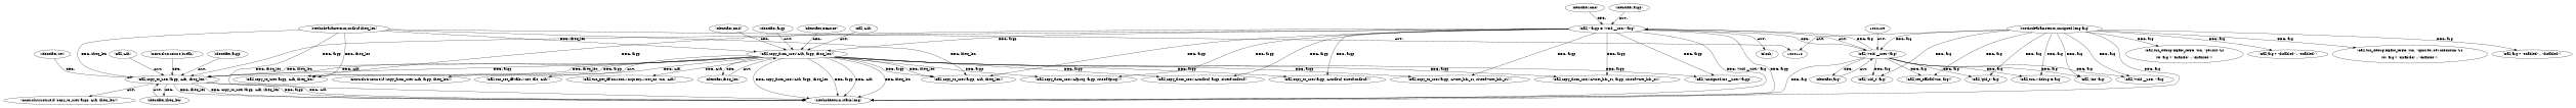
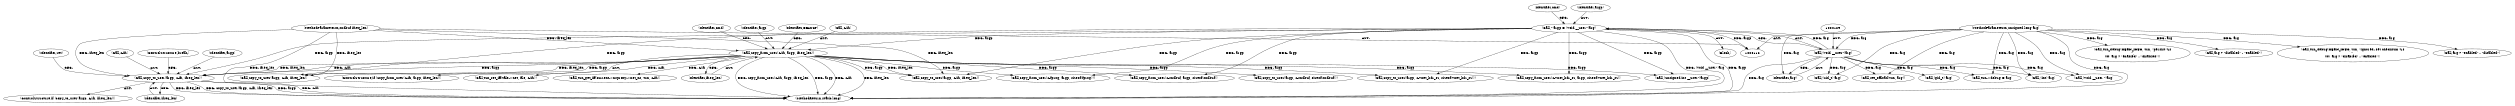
  digraph {
    n1 [label="(Call,copy_to_user(argp, &ifr, ifreq_len))"]
    n2 [label="(Identifier,ifreq_len)"]
    n3 [label="(ControlStructure,if (copy_to_user(argp, &ifr, ifreq_len)))"]
    n4 [label="(MethodReturn,static long)"]
    n5 [label="(Call,copy_from_user(&ifr, argp, ifreq_len))"]
    n6 [label="(Call,copy_from_user(&vnet_hdr_sz, argp, sizeof(vnet_hdr_sz)))"]
    n7 [label="(Call,copy_from_user(&fprog, argp, sizeof(fprog)))"]
    n8 [label="(ControlStructure,if (copy_from_user(&ifr, argp, ifreq_len)))"]
    n9 [label="(Call,copy_to_user(argp, &sndbuf, sizeof(sndbuf)))"]
    n10 [label="(Call,copy_to_user(argp, &vnet_hdr_sz, sizeof(vnet_hdr_sz)))"]
    n11 [label="(Call,tun_set_iff(tfile->net, file, &ifr))"]
    n12 [label="(Call,tun_get_iff(current->nsproxy->net_ns, tun, &ifr))"]
    n13 [label="(Call,(unsigned int __user*)argp)"]
    n14 [label="(Call,copy_to_user(argp, &ifr, ifreq_len))"]
    n15 [label="(Call,copy_from_user(&sndbuf, argp, sizeof(sndbuf)))"]
    n16 [label="(Call,copy_to_user(argp, &ifr, ifreq_len))"]
    n17 [label="(Identifier,ifreq_len)"]
    n18 [label="(Call,* argp = (void __user*)arg)"]
    n19 [label="(Call,(void __user*)arg)"]
    n20 [label="(Block,)"]
    n21 [label="(Call,(gid_t) arg)"]
    n22 [label="(Call,(void __user *)arg)"]
    n23 [label="(Call,(int) arg)"]
    n24 [label="(Call,(uid_t) arg)"]
    n25 [label="(Identifier,arg)"]
    n26 [label="(Call,tun->debug = arg)"]
    n27 [label="(Call,set_offload(tun, arg))"]
    n28 [label="(MethodParameterIn,unsigned long arg)"]
    n29 [label="(Call,tun_debug(KERN_INFO, tun, \"persist %s\n\",\n\t\t\t  arg ? \"enabled\" : \"disabled\"))"]
    n30 [label="(Call,arg ? \"disabled\" : \"enabled\")"]
    n31 [label="(Call,tun_debug(KERN_INFO, tun, \"ignored: set checksum %s\n\",\n\t\t\t  arg ? \"disabled\" : \"enabled\"))"]
    n32 [label="(Call,arg ? \"enabled\" : \"disabled\")"]
    1000112
    n34 [label="(MethodParameterIn,sndbuf ifreq_len)"]
    n35 [label="(Identifier,cmd)"]
    n36 [label="(Identifier,argp)"]
    n37 [label="(Identifier,argp)"]
    n38 [label="(Identifier,ret)"]
    n39 [label="(Identifier,cmd)"]
    n40 [label="(Identifier,argp)"]
    n41 [label="(Identifier,EFAULT)"]
    n42 [label="(Call,&ifr)"]
    n43 [label="(Call,&ifr)"]
    n44 [label="(ControlStructure,break;)"]
    1000129
    n1 -> n2 [label="CFG: "]
    n1 -> n3 [label="AST: "]
    n1 -> n4 [label="DDG: &ifr"]
    n1 -> n4 [label="DDG: ifreq_len"]
    n1 -> n4 [label="DDG: copy_to_user(argp, &ifr, ifreq_len)"]
    n1 -> n4 [label="DDG: argp"]
    n2 -> n1 [label="AST: "]
    n5 -> n1 [label="DDG: argp"]
    n5 -> n1 [label="DDG: &ifr"]
    n5 -> n1 [label="DDG: ifreq_len"]
    n5 -> n4 [label="DDG: argp"]
    n5 -> n4 [label="DDG: ifreq_len"]
    n5 -> n4 [label="DDG: copy_from_user(&ifr, argp, ifreq_len)"]
    n5 -> n4 [label="DDG: &ifr"]
    n5 -> n6 [label="DDG: argp"]
    n5 -> n7 [label="DDG: argp"]
    n5 -> n8 [label="AST: "]
    n5 -> n9 [label="DDG: argp"]
    n5 -> n10 [label="DDG: argp"]
    n5 -> n11 [label="DDG: &ifr"]
    n5 -> n12 [label="DDG: &ifr"]
    n5 -> n13 [label="DDG: argp"]
    n5 -> n14 [label="DDG: argp"]
    n5 -> n14 [label="DDG: ifreq_len"]
    n5 -> n15 [label="DDG: argp"]
    n5 -> n16 [label="DDG: argp"]
    n5 -> n16 [label="DDG: ifreq_len"]
    n5 -> n17 [label="CFG: "]
    n17 -> n5 [label="AST: "]
    n18 -> n1 [label="DDG: argp"]
    n18 -> n4 [label="DDG: argp"]
    n18 -> n4 [label="DDG: (void __user*)arg"]
    n18 -> n5 [label="DDG: argp"]
    n18 -> n6 [label="DDG: argp"]
    n18 -> n7 [label="DDG: argp"]
-   n18 -> n9 [label="DDG: argp"]
+   n18 -> 1000112 [label="DDG: argp"]
    n18 -> n10 [label="DDG: argp"]
    n18 -> n13 [label="DDG: argp"]
    n18 -> n14 [label="DDG: argp"]
    n18 -> n15 [label="DDG: argp"]
    n18 -> n16 [label="DDG: argp"]
    n18 -> n19 [label="CFG: "]
    n18 -> n20 [label="AST: "]
    n19 -> n4 [label="DDG: arg"]
    n19 -> n18 [label="AST: "]
    n19 -> n18 [label="DDG: arg"]
    n19 -> n21 [label="DDG: arg"]
    n19 -> n22 [label="DDG: arg"]
    n19 -> n23 [label="DDG: arg"]
    n19 -> n24 [label="DDG: arg"]
    n19 -> n25 [label="CFG: "]
    n19 -> n26 [label="DDG: arg"]
    n19 -> n27 [label="DDG: arg"]
    n25 -> n19 [label="AST: "]
    n28 -> n4 [label="DDG: arg"]
    n28 -> n19 [label="DDG: arg"]
-   n28 -> n21 [label="DDG: arg"]
+   n28 -> n25 [label="DDG: arg"]
    n28 -> n22 [label="DDG: arg"]
    n28 -> n23 [label="DDG: arg"]
    n28 -> n24 [label="DDG: arg"]
    n28 -> n26 [label="DDG: arg"]
    n28 -> n27 [label="DDG: arg"]
    n28 -> n29 [label="DDG: arg"]
    n28 -> n30 [label="DDG: arg"]
    n28 -> n31 [label="DDG: arg"]
    n28 -> n32 [label="DDG: arg"]
    n28 -> 1000112 [label="AST: "]
    n34 -> n1 [label="DDG: ifreq_len"]
    n34 -> n4 [label="DDG: ifreq_len"]
    n34 -> n5 [label="DDG: ifreq_len"]
    n34 -> n14 [label="DDG: ifreq_len"]
    n34 -> n16 [label="DDG: ifreq_len"]
    n34 -> 1000112 [label="AST: "]
    n35 -> n18 [label="CFG: "]
    n36 -> n1 [label="AST: "]
    n37 -> n18 [label="AST: "]
    n38 -> n1 [label="CFG: "]
    n39 -> n5 [label="CFG: "]
    n40 -> n5 [label="AST: "]
    n41 -> n5 [label="CFG: "]
    n42 -> n5 [label="AST: "]
    n43 -> n1 [label="AST: "]
    n44 -> n1 [label="CFG: "]
    1000129 -> n19 [label="AST: "]
  }
